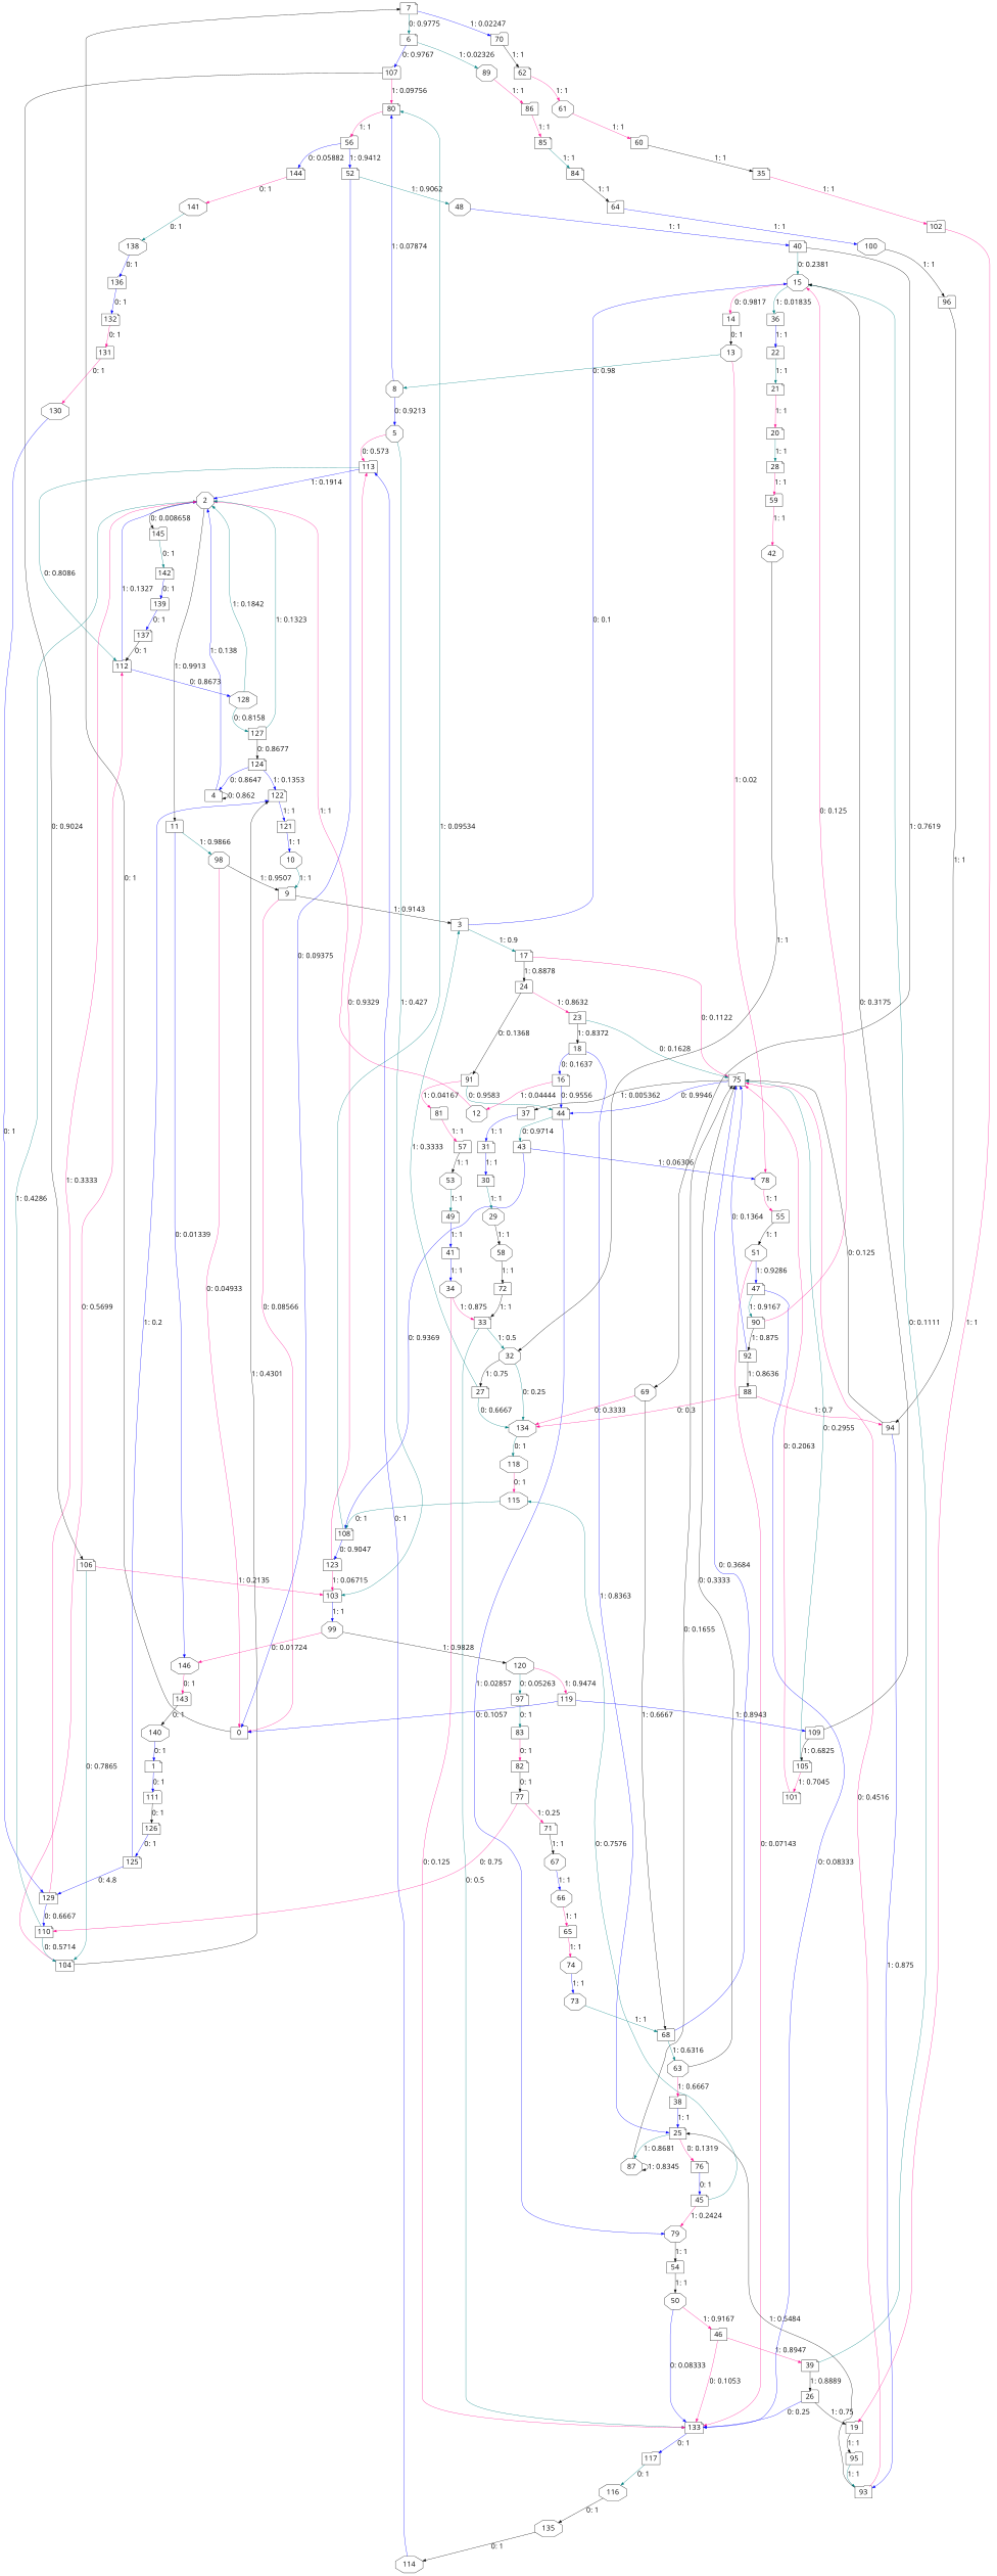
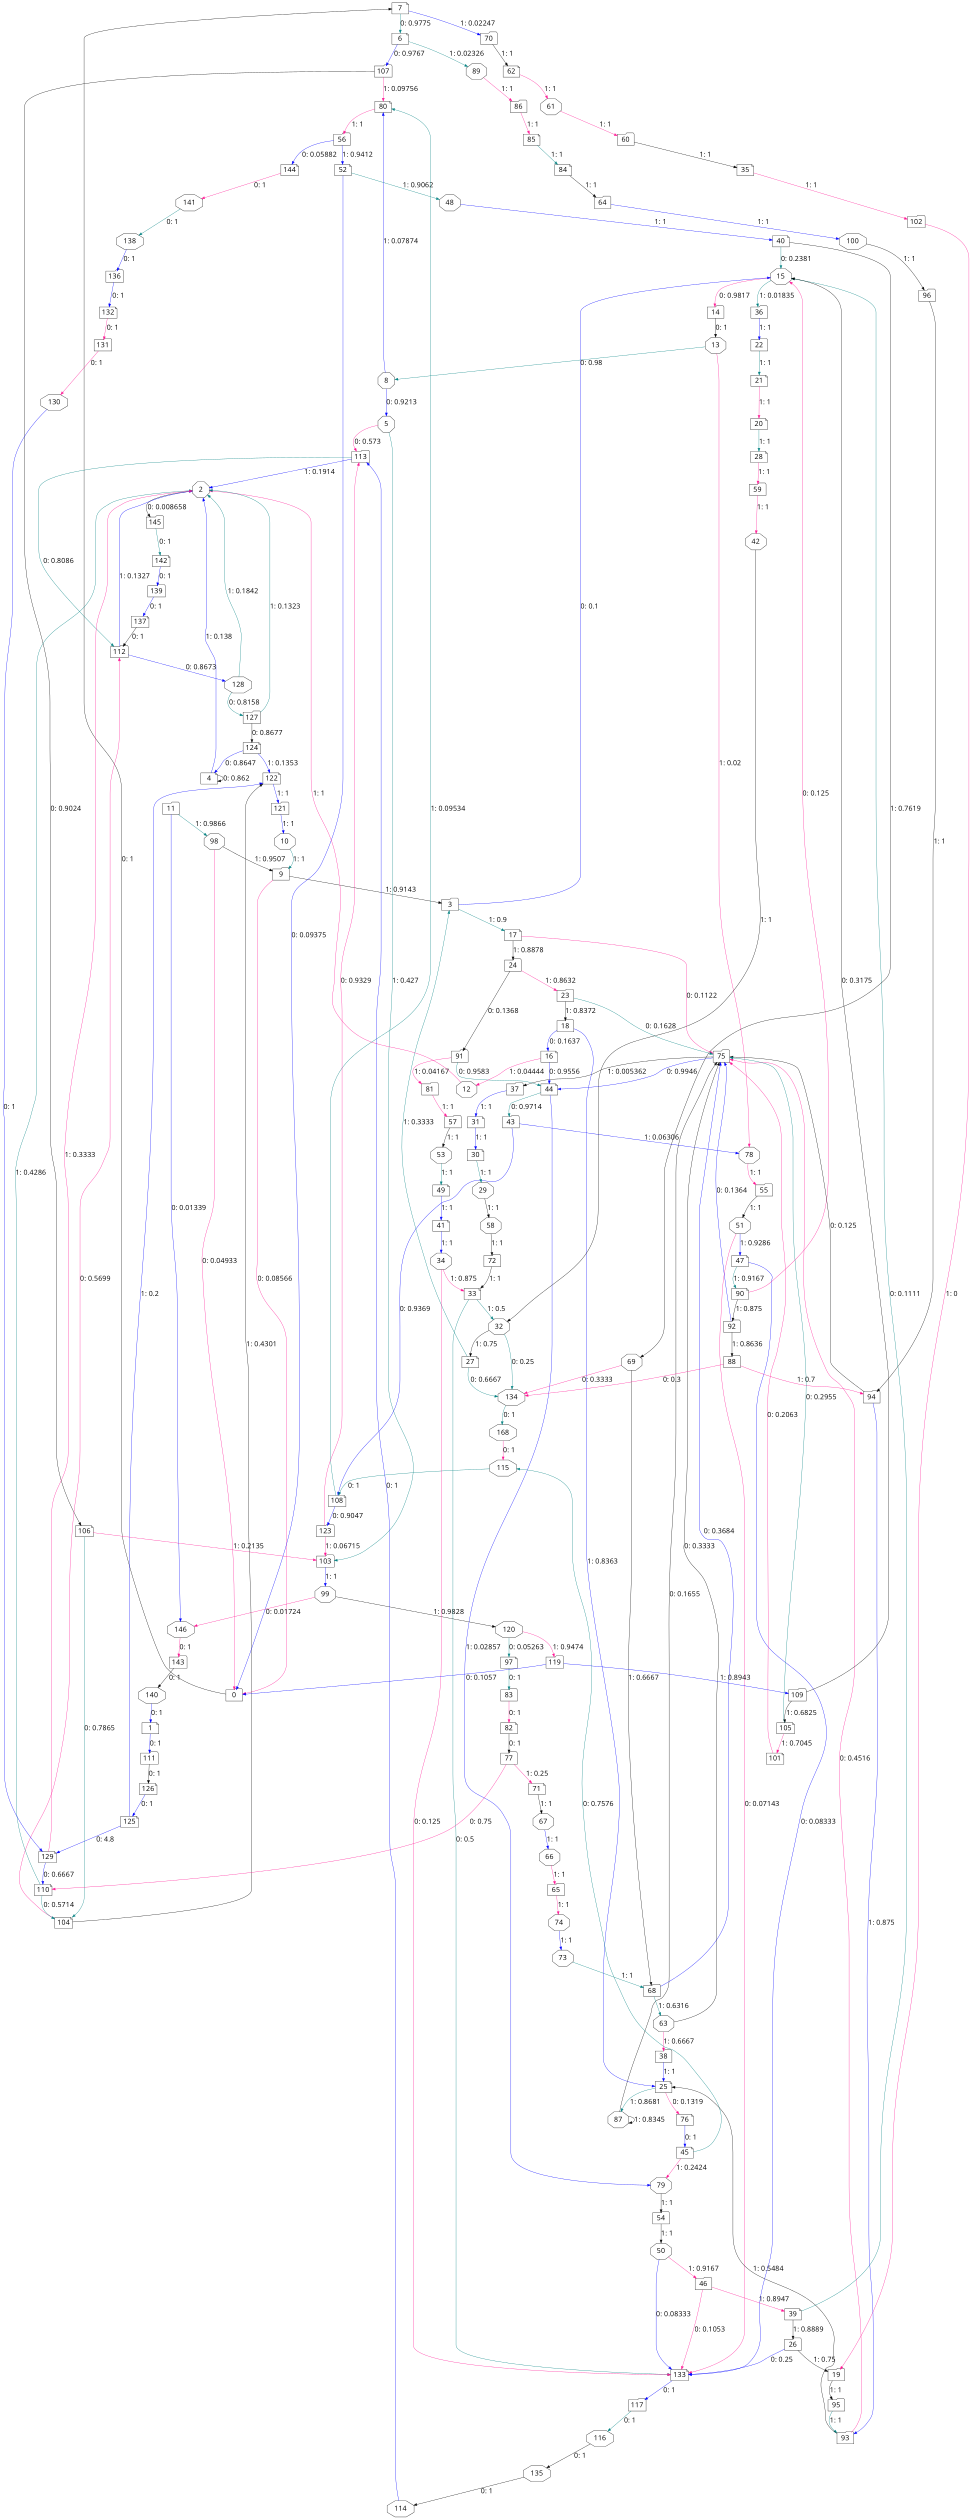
  digraph {
    fontname="Open Sans"
    node [fontname="Open Sans" fontsize=24 shape=folder]
    edge [color=blue fontname="Open Sans" fontsize=24]
    7 [shape=note]
    0
    6 [shape=note]
    70
    107
    89 [shape=octagon]
    62 [shape=note]
    1 [shape=note]
    111
    126 [shape=note]
    125 [shape=note]
    2 [shape=octagon]
    145
    11
    142 [shape=note]
    146 [shape=octagon]
    98 [shape=octagon]
    139
    143
    9
    15 [shape=octagon]
    3
    17 [shape=note]
    14
    36
    75
    24
    13 [shape=octagon]
    22
    44 [shape=note]
    37
    23
    91
    4 [shape=note]
    5 [shape=octagon]
    113
    103
    112
    99 [shape=octagon]
    128 [shape=octagon]
    120 [shape=octagon]
    80 [shape=note]
    106 [shape=note]
    86
    56
    104 [shape=note]
    85 [shape=note]
    61 [shape=octagon]
    8 [shape=octagon]
    52 [shape=note]
    144 [shape=note]
    10 [shape=octagon]
    140 [shape=octagon]
    12 [shape=octagon]
    78 [shape=octagon]
    55
    51 [shape=octagon]
    21 [shape=note]
    16 [shape=note]
    43
    79 [shape=octagon]
    108 [shape=note]
    54
    31 [shape=note]
    18
    81
    25 [shape=note]
    76 [shape=note]
    87 [shape=octagon]
    45 [shape=note]
    19
    95
    93
    20 [shape=note]
    28 [shape=note]
    59
    42 [shape=octagon]
    57
    115 [shape=octagon]
    26
    133 [shape=note]
    117
    116 [shape=octagon]
    27 [shape=note]
    134 [shape=octagon]
-   118 [shape=octagon]
+   118 [shape=octagon label=168]
    32 [shape=octagon]
    29 [shape=octagon]
    58 [shape=octagon]
    72
    33 [shape=note]
    30 [shape=note]
    34 [shape=octagon]
    35 [shape=note]
    102
    38
    39 [shape=note]
    40 [shape=note]
    69 [shape=octagon]
    68
    63 [shape=octagon]
    41 [shape=note]
    123
    50 [shape=octagon]
    46
    47 [shape=note]
    90 [shape=note]
    92
    88
    48 [shape=octagon]
    49 [shape=note]
    53 [shape=octagon]
    141 [shape=octagon]
    138 [shape=octagon]
    60
    100 [shape=octagon]
    64
    96
    94
    74 [shape=octagon]
    65
    73 [shape=octagon]
    66 [shape=octagon]
    67 [shape=octagon]
    71 [shape=note]
    77
    110 [shape=note]
    122 [shape=note]
    82 [shape=note]
    83
    84 [shape=note]
    97 [shape=note]
    119
    109
    101 [shape=note]
    121
    127
    105 [shape=note]
    129 [shape=note]
    124 [shape=note]
    114 [shape=octagon]
    135 [shape=octagon]
    130 [shape=octagon]
    131
    132 [shape=note]
    136
    137 [shape=note]
    7 -> 6 [color=teal label="0: 0.9775   "]
    7 -> 70 [label="1: 0.02247  "]
    0 -> 7 [color=black label="0: 1        "]
    6 -> 107 [label="0: 0.9767   "]
    6 -> 89 [color=teal label="1: 0.02326  "]
    70 -> 62 [color=black label="1: 1        "]
    107 -> 80 [color=deeppink label="1: 0.09756  "]
    107 -> 106 [color=black label="0: 0.9024   "]
    89 -> 86 [color=deeppink label="1: 1        "]
    62 -> 61 [color=deeppink label="1: 1        "]
    1 -> 111 [label="0: 1        "]
    111 -> 126 [color=black label="0: 1        "]
    126 -> 125 [label="0: 1        "]
    125 -> 122 [label="1: 0.2      "]
    125 -> 129 [label="0: 4.8      "]
    2 -> 145 [color=black label="0: 0.008658  "]
-   2 -> 11 [color=black label="1: 0.9913   "]
    145 -> 142 [color=teal label="0: 1        "]
    11 -> 146 [label="0: 0.01339  "]
    11 -> 98 [color=teal label="1: 0.9866   "]
    142 -> 139 [label="0: 1        "]
    146 -> 143 [color=deeppink label="0: 1        "]
    98 -> 0 [color=deeppink label="0: 0.04933  "]
    98 -> 9 [color=black label="1: 0.9507   "]
    139 -> 137 [label="0: 1        "]
    143 -> 140 [color=black label="0: 1        "]
    9 -> 0 [color=deeppink label="0: 0.08566  "]
    9 -> 3 [color=black label="1: 0.9143   "]
    15 -> 14 [color=deeppink label="0: 0.9817   "]
    15 -> 36 [color=teal label="1: 0.01835  "]
    3 -> 15 [label="0: 0.1      "]
    3 -> 17 [color=teal label="1: 0.9      "]
    17 -> 75 [color=deeppink label="0: 0.1122   "]
    17 -> 24 [color=black label="1: 0.8878   "]
    14 -> 13 [color=black label="0: 1        "]
    36 -> 22 [label="1: 1        "]
    75 -> 44 [label="0: 0.9946   "]
    75 -> 37 [color=black label="1: 0.005362  "]
    24 -> 23 [color=deeppink label="1: 0.8632   "]
    24 -> 91 [color=black label="0: 0.1368   "]
    13 -> 8 [color=teal label="0: 0.98     "]
    13 -> 78 [color=deeppink label="1: 0.02     "]
    22 -> 21 [color=teal label="1: 1        "]
    44 -> 43 [color=teal label="0: 0.9714   "]
    44 -> 79 [label="1: 0.02857  "]
    37 -> 31 [label="1: 1        "]
    23 -> 75 [color=teal label="0: 0.1628   "]
    23 -> 18 [color=black label="1: 0.8372   "]
    91 -> 44 [color=teal label="0: 0.9583   "]
    91 -> 81 [color=deeppink label="1: 0.04167  "]
    4 -> 2 [label="1: 0.138    "]
    4 -> 4 [color=black label="0: 0.862    "]
    5 -> 113 [color=deeppink label="0: 0.573    "]
    5 -> 103 [color=teal label="1: 0.427    "]
    113 -> 2 [label="1: 0.1914   "]
    113 -> 112 [color=teal label="0: 0.8086   "]
    103 -> 99 [label="1: 1        "]
    112 -> 2 [label="1: 0.1327   "]
    112 -> 128 [label="0: 0.8673   "]
    99 -> 146 [color=deeppink label="0: 0.01724  "]
    99 -> 120 [color=black label="1: 0.9828   "]
    128 -> 2 [color=teal label="1: 0.1842   "]
    128 -> 127 [color=teal label="0: 0.8158   "]
    120 -> 97 [color=teal label="0: 0.05263  "]
    120 -> 119 [color=deeppink label="1: 0.9474   "]
    80 -> 56 [color=deeppink label="1: 1        "]
    106 -> 103 [color=deeppink label="1: 0.2135   "]
    106 -> 104 [color=teal label="0: 0.7865   "]
    86 -> 85 [color=deeppink label="1: 1        "]
    56 -> 52 [label="1: 0.9412   "]
    56 -> 144 [label="0: 0.05882  "]
    104 -> 112 [color=deeppink label="0: 0.5699   "]
    104 -> 122 [color=black label="1: 0.4301   "]
    85 -> 84 [color=teal label="1: 1        "]
    61 -> 60 [color=deeppink label="1: 1        "]
    8 -> 5 [label="0: 0.9213   "]
    8 -> 80 [label="1: 0.07874  "]
    52 -> 0 [label="0: 0.09375  "]
    52 -> 48 [color=teal label="1: 0.9062   "]
    144 -> 141 [color=deeppink label="0: 1        "]
    10 -> 9 [color=teal label="1: 1        "]
    140 -> 1 [label="0: 1        "]
    12 -> 2 [color=deeppink label="1: 1        "]
    78 -> 55 [color=deeppink label="1: 1        "]
    55 -> 51 [color=black label="1: 1        "]
    51 -> 133 [color=deeppink label="0: 0.07143  "]
    51 -> 47 [label="1: 0.9286   "]
    21 -> 20 [color=deeppink label="1: 1        "]
    16 -> 44 [label="0: 0.9556   "]
    16 -> 12 [color=deeppink label="1: 0.04444  "]
    43 -> 78 [label="1: 0.06306  "]
    43 -> 108 [label="0: 0.9369   "]
    79 -> 54 [color=black label="1: 1        "]
    108 -> 80 [color=teal label="1: 0.09534  "]
    108 -> 123 [label="0: 0.9047   "]
    54 -> 50 [color=black label="1: 1        "]
    31 -> 30 [label="1: 1        "]
    18 -> 16 [label="0: 0.1637   "]
    18 -> 25 [label="1: 0.8363   "]
    81 -> 57 [color=deeppink label="1: 1        "]
    25 -> 76 [color=deeppink label="0: 0.1319   "]
    25 -> 87 [color=teal label="1: 0.8681   "]
    76 -> 45 [label="0: 1        "]
    87 -> 75 [color=black label="0: 0.1655   "]
    87 -> 87 [color=black label="1: 0.8345   "]
    45 -> 79 [color=deeppink label="1: 0.2424   "]
    45 -> 115 [color=teal label="0: 0.7576   "]
    19 -> 95 [color=black label="1: 1        "]
    95 -> 93 [color=teal label="1: 1        "]
    93 -> 75 [color=deeppink label="0: 0.4516   "]
    93 -> 25 [color=black label="1: 0.5484   "]
    20 -> 28 [color=teal label="1: 1        "]
    28 -> 59 [color=deeppink label="1: 1        "]
    59 -> 42 [color=deeppink label="1: 1        "]
    42 -> 32 [color=black label="1: 1        "]
    57 -> 53 [color=black label="1: 1        "]
    115 -> 108 [color=teal label="0: 1        "]
    26 -> 19 [color=black label="1: 0.75     "]
    26 -> 133 [label="0: 0.25     "]
    133 -> 117 [label="0: 1        "]
    117 -> 116 [color=teal label="0: 1        "]
    116 -> 135 [color=black label="0: 1        "]
    27 -> 3 [color=teal label="1: 0.3333   "]
    27 -> 134 [color=teal label="0: 0.6667   "]
    134 -> 118 [color=teal label="0: 1        "]
    118 -> 115 [color=deeppink label="0: 1        "]
    32 -> 27 [color=black label="1: 0.75     "]
    32 -> 134 [color=teal label="0: 0.25     "]
    29 -> 58 [color=black label="1: 1        "]
    58 -> 72 [color=black label="1: 1        "]
    72 -> 33 [color=black label="1: 1        "]
    33 -> 133 [color=teal label="0: 0.5      "]
    33 -> 32 [color=teal label="1: 0.5      "]
    30 -> 29 [color=teal label="1: 1        "]
    34 -> 133 [color=deeppink label="0: 0.125    "]
    34 -> 33 [color=deeppink label="1: 0.875    "]
    35 -> 102 [color=deeppink label="1: 1        "]
-   102 -> 19 [color=deeppink label="1: 1        "]
+   102 -> 19 [color=deeppink label="1: 0        "]
    38 -> 25 [label="1: 1        "]
    39 -> 15 [color=teal label="0: 0.1111   "]
    39 -> 26 [color=black label="1: 0.8889   "]
    40 -> 15 [color=teal label="0: 0.2381   "]
    40 -> 69 [color=black label="1: 0.7619   "]
    69 -> 134 [color=deeppink label="0: 0.3333   "]
    69 -> 68 [color=black label="1: 0.6667   "]
    68 -> 75 [label="0: 0.3684   "]
    68 -> 63 [color=teal label="1: 0.6316   "]
    63 -> 75 [color=black label="0: 0.3333   "]
    63 -> 38 [color=deeppink label="1: 0.6667   "]
    41 -> 34 [label="1: 1        "]
    123 -> 113 [color=deeppink label="0: 0.9329   "]
    123 -> 103 [color=deeppink label="1: 0.06715  "]
    50 -> 133 [label="0: 0.08333  "]
    50 -> 46 [color=deeppink label="1: 0.9167   "]
    46 -> 133 [color=deeppink label="0: 0.1053   "]
    46 -> 39 [color=deeppink label="1: 0.8947   "]
    47 -> 133 [label="0: 0.08333  "]
    47 -> 90 [color=teal label="1: 0.9167   "]
    90 -> 15 [color=deeppink label="0: 0.125    "]
    90 -> 92 [color=black label="1: 0.875    "]
    92 -> 75 [label="0: 0.1364   "]
    92 -> 88 [color=black label="1: 0.8636   "]
    88 -> 134 [color=deeppink label="0: 0.3      "]
    88 -> 94 [color=deeppink label="1: 0.7      "]
    48 -> 40 [label="1: 1        "]
    49 -> 41 [label="1: 1        "]
    53 -> 49 [color=teal label="1: 1        "]
    141 -> 138 [color=teal label="0: 1        "]
    138 -> 136 [label="0: 1        "]
    60 -> 35 [color=black label="1: 1        "]
    100 -> 96 [color=black label="1: 1        "]
    64 -> 100 [label="1: 1        "]
    96 -> 94 [color=black label="1: 1        "]
    94 -> 75 [color=black label="0: 0.125    "]
    94 -> 93 [label="1: 0.875    "]
    74 -> 73 [label="1: 1        "]
    65 -> 74 [color=deeppink label="1: 1        "]
    73 -> 68 [color=teal label="1: 1        "]
    66 -> 65 [color=deeppink label="1: 1        "]
    67 -> 66 [label="1: 1        "]
    71 -> 67 [color=black label="1: 1        "]
    77 -> 71 [color=deeppink label="1: 0.25     "]
    77 -> 110 [color=deeppink label="0: 0.75     "]
    110 -> 2 [color=teal label="1: 0.4286   "]
    110 -> 104 [color=teal label="0: 0.5714   "]
    122 -> 121 [label="1: 1        "]
    82 -> 77 [color=black label="0: 1        "]
    83 -> 82 [color=deeppink label="0: 1        "]
    84 -> 64 [color=black label="1: 1        "]
    97 -> 83 [color=teal label="0: 1        "]
    119 -> 0 [label="0: 0.1057   "]
    119 -> 109 [label="1: 0.8943   "]
    109 -> 15 [color=black label="0: 0.3175   "]
    109 -> 105 [color=black label="1: 0.6825   "]
    101 -> 75 [color=deeppink label="0: 0.2063   "]
    121 -> 10 [label="1: 1        "]
    127 -> 2 [color=teal label="1: 0.1323   "]
    127 -> 124 [color=black label="0: 0.8677   "]
    105 -> 75 [color=teal label="0: 0.2955   "]
    105 -> 101 [color=deeppink label="1: 0.7045   "]
    129 -> 2 [color=deeppink label="1: 0.3333   "]
    129 -> 110 [label="0: 0.6667   "]
    124 -> 4 [label="0: 0.8647   "]
    124 -> 122 [label="1: 0.1353   "]
    114 -> 113 [label="0: 1        "]
    135 -> 114 [color=black label="0: 1        "]
    130 -> 129 [label="0: 1        "]
    131 -> 130 [color=deeppink label="0: 1        "]
    132 -> 131 [color=deeppink label="0: 1        "]
    136 -> 132 [label="0: 1        "]
    137 -> 112 [color=black label="0: 1        "]
  }
